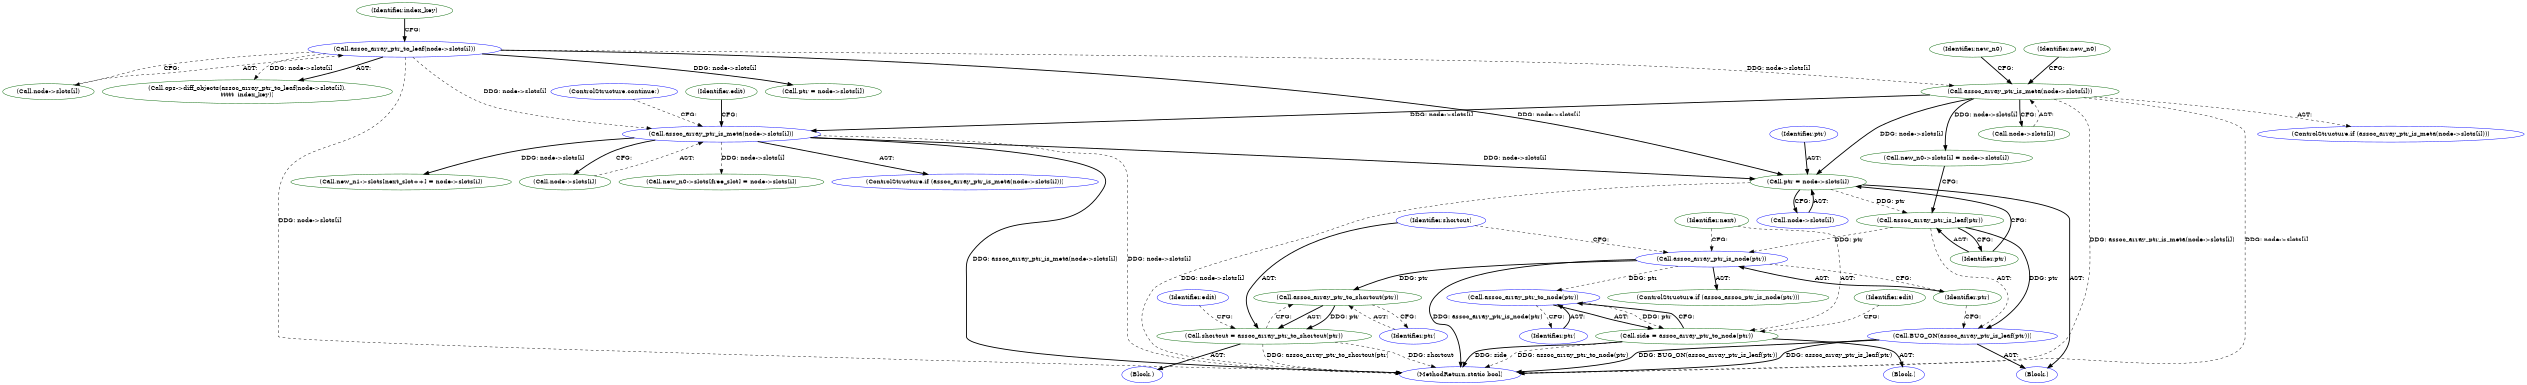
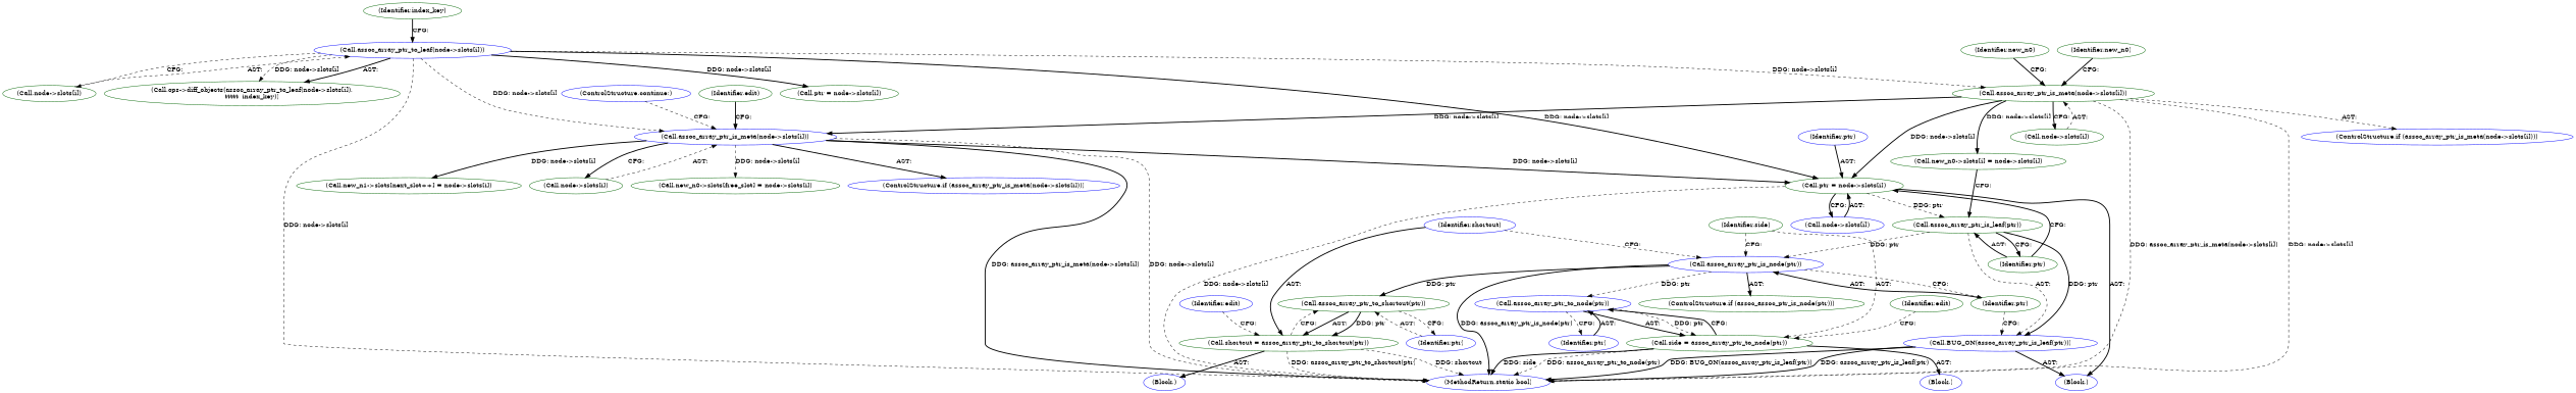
  digraph {
    node [color=darkgreen]
    edge [style=bold]
    n1 [label="(Call,ptr = node->slots[i])"]
    n2 [label="(Call,assoc_array_ptr_is_leaf(ptr))"]
    n3 [color=blue label="(Block,)"]
    n4 [color=blue label="(Call,node->slots[i])"]
    n5 [color=blue label="(MethodReturn,static bool)"]
    n6 [color=blue label="(Call,BUG_ON(assoc_array_ptr_is_leaf(ptr)))"]
    n7 [color=blue label="(Call,assoc_array_ptr_is_node(ptr))"]
    n8 [label="(Identifier,ptr)"]
    n9 [color=blue label="(Call,assoc_array_ptr_to_leaf(node->slots[i]))"]
    n10 [label="(Call,assoc_array_ptr_is_meta(node->slots[i]))"]
    n11 [color=blue label="(Call,assoc_array_ptr_is_meta(node->slots[i]))"]
    n12 [label="(Call,ops->diff_objects(assoc_array_ptr_to_leaf(node->slots[i]),\n\t\t\t\t\t  index_key))"]
    n13 [label="(Call,ptr = node->slots[i])"]
    n14 [label="(Call,node->slots[i])"]
    n15 [color=blue label="(ControlStructure,if (assoc_array_ptr_is_meta(node->slots[i])))"]
    n16 [label="(Call,new_n0->slots[i] = node->slots[i])"]
    n17 [label="(Call,node->slots[i])"]
    n18 [label="(Call,node->slots[i])"]
    n19 [label="(Call,new_n0->slots[free_slot] = node->slots[i])"]
    n20 [color=blue label="(ControlStructure,if (assoc_array_ptr_is_meta(node->slots[i])))"]
    n21 [label="(Call,new_n1->slots[next_slot++] = node->slots[i])"]
    n22 [color=blue label="(Call,assoc_array_ptr_to_node(ptr))"]
    n23 [label="(Call,assoc_array_ptr_to_shortcut(ptr))"]
    n24 [label="(Identifier,ptr)"]
    n25 [label="(ControlStructure,if (assoc_assoc_ptr_is_node(ptr)))"]
    n26 [label="(Call,side = assoc_array_ptr_to_node(ptr))"]
    n27 [color=blue label="(Identifier,ptr)"]
    n28 [label="(Call,shortcut = assoc_array_ptr_to_shortcut(ptr))"]
    n29 [color=blue label="(Identifier,ptr)"]
    n30 [color=blue label="(Block,)"]
    n31 [color=blue label="(Block,)"]
    n32 [color=blue label="(Identifier,shortcut)"]
    n33 [label="(Identifier,edit)"]
-   n34 [label="(Identifier,next)"]
+   n34 [label="(Identifier,side)"]
    n35 [label="(Identifier,new_n0)"]
    n36 [label="(Identifier,edit)"]
    n37 [label="(Identifier,new_n0)"]
    n38 [color=blue label="(Identifier,edit)"]
    n39 [color=blue label="(Identifier,ptr)"]
    n40 [color=blue label="(ControlStructure,continue;)"]
    n41 [label="(Identifier,index_key)"]
    n1 -> n2 [label="DDG: ptr" style=dashed]
    n1 -> n3 [label="AST: "]
    n1 -> n4 [label="CFG: "]
    n1 -> n5 [label="DDG: node->slots[i]" style=dashed]
    n2 -> n6 [label="AST: " style=dashed]
    n2 -> n6 [label="DDG: ptr"]
    n2 -> n7 [label="DDG: ptr" style=dashed]
    n2 -> n8 [label="CFG: "]
    n4 -> n1 [label="AST: "]
    n6 -> n3 [label="AST: "]
    n6 -> n5 [label="DDG: BUG_ON(assoc_array_ptr_is_leaf(ptr))"]
    n6 -> n5 [label="DDG: assoc_array_ptr_is_leaf(ptr)"]
    n7 -> n5 [label="DDG: assoc_array_ptr_is_node(ptr)"]
    n7 -> n22 [label="DDG: ptr" style=dashed]
    n7 -> n23 [label="DDG: ptr"]
    n7 -> n24 [label="CFG: " style=dashed]
    n7 -> n25 [label="AST: "]
    n8 -> n1 [label="CFG: "]
    n8 -> n2 [label="AST: "]
    n9 -> n1 [label="DDG: node->slots[i]"]
    n9 -> n5 [label="DDG: node->slots[i]" style=dashed]
    n9 -> n10 [label="DDG: node->slots[i]" style=dashed]
    n9 -> n11 [label="DDG: node->slots[i]" style=dashed]
    n9 -> n12 [label="AST: "]
    n9 -> n12 [label="DDG: node->slots[i]" style=dashed]
    n9 -> n13 [label="DDG: node->slots[i]"]
    n9 -> n14 [label="CFG: " style=dashed]
    n10 -> n1 [label="DDG: node->slots[i]"]
    n10 -> n5 [label="DDG: assoc_array_ptr_is_meta(node->slots[i])" style=dashed]
    n10 -> n5 [label="DDG: node->slots[i]" style=dashed]
    n10 -> n11 [label="DDG: node->slots[i]"]
    n10 -> n15 [label="AST: " style=dashed]
    n10 -> n16 [label="DDG: node->slots[i]"]
    n10 -> n17 [label="CFG: "]
    n11 -> n1 [label="DDG: node->slots[i]"]
    n11 -> n5 [label="DDG: assoc_array_ptr_is_meta(node->slots[i])"]
    n11 -> n5 [label="DDG: node->slots[i]" style=dashed]
    n11 -> n18 [label="CFG: "]
    n11 -> n19 [label="DDG: node->slots[i]" style=dashed]
    n11 -> n20 [label="AST: "]
    n11 -> n21 [label="DDG: node->slots[i]"]
    n14 -> n9 [label="AST: " style=dashed]
    n16 -> n2 [label="CFG: "]
    n17 -> n10 [label="AST: " style=dashed]
    n18 -> n11 [label="AST: " style=dashed]
    n22 -> n26 [label="AST: "]
    n22 -> n26 [label="DDG: ptr" style=dashed]
    n22 -> n27 [label="CFG: " style=dashed]
    n23 -> n28 [label="AST: "]
    n23 -> n28 [label="DDG: ptr"]
    n23 -> n29 [label="CFG: " style=dashed]
    n24 -> n6 [label="CFG: " style=dashed]
    n24 -> n7 [label="AST: "]
    n26 -> n5 [label="DDG: side"]
    n26 -> n5 [label="DDG: assoc_array_ptr_to_node(ptr)" style=dashed]
    n26 -> n22 [label="CFG: "]
    n26 -> n30 [label="AST: "]
    n27 -> n22 [label="AST: "]
    n28 -> n5 [label="DDG: shortcut" style=dashed]
    n28 -> n5 [label="DDG: assoc_array_ptr_to_shortcut(ptr)" style=dashed]
    n28 -> n23 [label="CFG: " style=dashed]
    n28 -> n31 [label="AST: "]
    n29 -> n23 [label="AST: " style=dashed]
    n32 -> n7 [label="CFG: " style=dashed]
    n32 -> n28 [label="AST: "]
    n33 -> n11 [label="CFG: "]
    n34 -> n7 [label="CFG: " style=dashed]
    n34 -> n26 [label="AST: " style=dashed]
    n35 -> n10 [label="CFG: "]
    n36 -> n26 [label="CFG: " style=dashed]
    n37 -> n10 [label="CFG: "]
    n38 -> n28 [label="CFG: " style=dashed]
    n39 -> n1 [label="AST: "]
    n40 -> n11 [label="CFG: " style=dashed]
    n41 -> n9 [label="CFG: "]
  }
